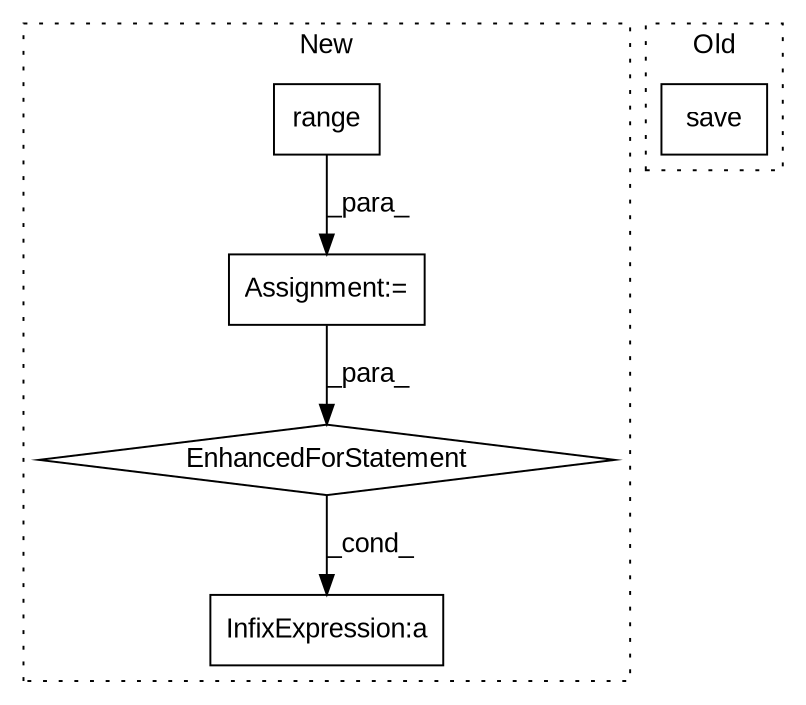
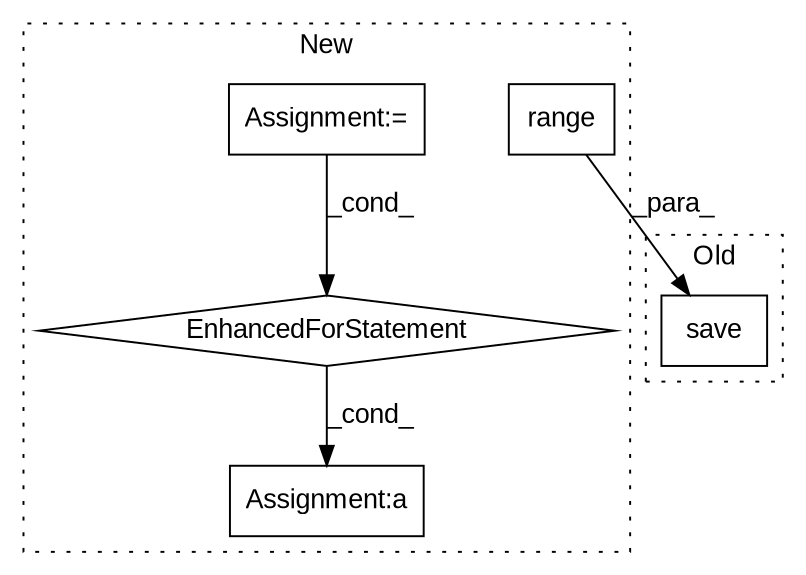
  digraph {
    fontname="Liberation Sans"
    node [a=32 fontname="Liberation Sans" l="53,2" s="2031,2100" shape=box]
    edge [fontname="Liberation Sans"]
    n1 [l="6,1" label=range s="2092,2099"]
    n2 [a=70 label=EnhancedForStatement shape=diamond]
    n3 [a=7 label="Assignment:="]
-   n4 [a=27 l=14 label="InfixExpression:a" s=2397]
+   n4 [a=27 l=14 label="Assignment:a" s=2397]
    n5 [l="5,1" label=save s="2154,2171"]
    subgraph cluster_1 {
      label=New
      style=dotted
      n1
      n2
      n3
      n4
    }
    subgraph cluster_2 {
      label=Old
      style=dotted
      n5
    }
-   n1 -> n3 [label=_para_]
+   n1 -> n5 [label=_para_]
    n2 -> n4 [label=_cond_]
-   n3 -> n2 [label=_para_]
+   n3 -> n2 [label=_cond_]
  }
